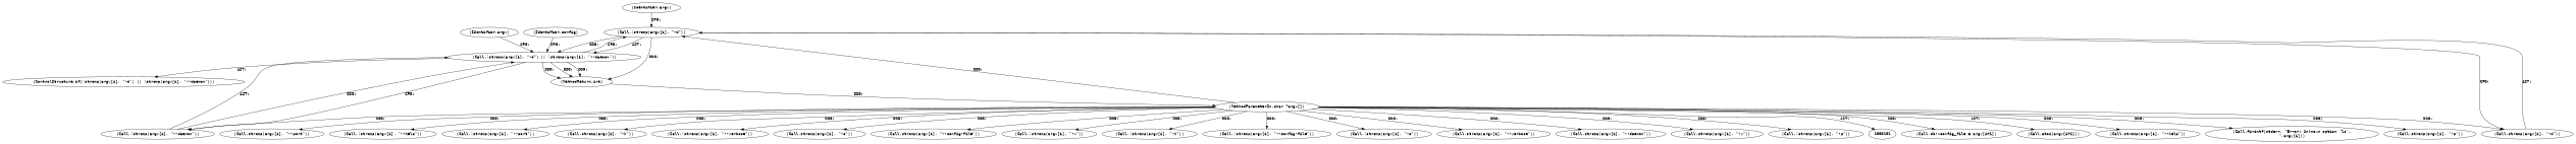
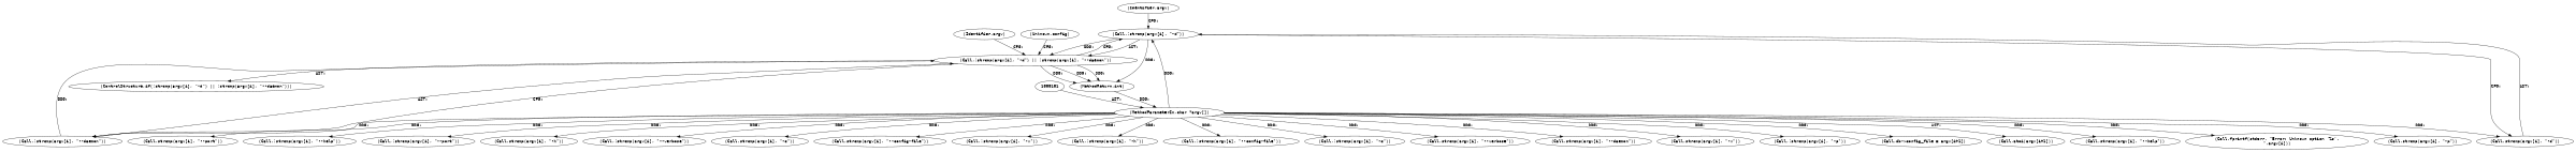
  digraph {
    fontname="DejaVu Sans Mono"
    node [fontname="DejaVu Sans Mono"]
    edge [fontname="DejaVu Sans Mono"]
    n1 [label="(Call,!strcmp(argv[i], \"-d\"))"]
    n2 [label="(Call,!strcmp(argv[i], \"-d\") || !strcmp(argv[i], \"--daemon\"))"]
    n3 [label="(Call,strcmp(argv[i], \"-d\"))"]
    n4 [label="(MethodReturn,int)"]
    n5 [label="(Call,!strcmp(argv[i], \"--daemon\"))"]
    n6 [label="(ControlStructure,if(!strcmp(argv[i], \"-d\") || !strcmp(argv[i], \"--daemon\")))"]
    n7 [label="(MethodParameterIn,char *argv[])"]
    n8 [label="(Call,db->config_file = argv[i+1])"]
    n9 [label="(Call,atoi(argv[i+1]))"]
    n10 [label="(Call,strcmp(argv[i], \"--help\"))"]
    n11 [label="(Call,fprintf(stderr, \"Error: Unknown option '%s'.\n\",argv[i]))"]
    n12 [label="(Call,strcmp(argv[i], \"-p\"))"]
    n13 [label="(Call,strcmp(argv[i], \"--port\"))"]
    n14 [label="(Call,!strcmp(argv[i], \"--help\"))"]
    n15 [label="(Call,!strcmp(argv[i], \"--port\"))"]
    n16 [label="(Call,strcmp(argv[i], \"-h\"))"]
    n17 [label="(Call,!strcmp(argv[i], \"--verbose\"))"]
    n18 [label="(Call,strcmp(argv[i], \"-c\"))"]
    n19 [label="(Call,strcmp(argv[i], \"--config-file\"))"]
    n20 [label="(Call,!strcmp(argv[i], \"-v\"))"]
    n21 [label="(Call,!strcmp(argv[i], \"-h\"))"]
    n22 [label="(Call,!strcmp(argv[i], \"--config-file\"))"]
    n23 [label="(Call,!strcmp(argv[i], \"-c\"))"]
    n24 [label="(Call,strcmp(argv[i], \"--verbose\"))"]
    n25 [label="(Call,strcmp(argv[i], \"--daemon\"))"]
    n26 [label="(Call,strcmp(argv[i], \"-v\"))"]
    n27 [label="(Call,!strcmp(argv[i], \"-p\"))"]
    1000101
    n29 [label="(Identifier,argv)"]
    n30 [label="(Identifier,argv)"]
-   n31 [label="(Identifier,config)"]
+   n31 [label="(Unknown,config)"]
    n1 -> n2 [label="AST: "]
    n1 -> n2 [label="DDG: "]
    n1 -> n3 [label="CFG: "]
    n1 -> n4 [label="DDG: "]
    n2 -> n1 [label="CFG: "]
    n2 -> n4 [label="DDG: "]
    n2 -> n4 [label="DDG: "]
    n2 -> n4 [label="DDG: "]
    n2 -> n5 [label="CFG: "]
    n2 -> n6 [label="AST: "]
    n3 -> n1 [label="AST: "]
    n4 -> n7 [label="DDG: "]
    n5 -> n2 [label="AST: "]
    n5 -> n2 [label="DDG: "]
    n7 -> n1 [label="DDG: "]
    n7 -> n3 [label="DDG: "]
    n7 -> n5 [label="DDG: "]
    n7 -> n8 [label="DDG: "]
    n7 -> n9 [label="AST: "]
    n7 -> n10 [label="DDG: "]
    n7 -> n11 [label="DDG: "]
    n7 -> n12 [label="DDG: "]
    n7 -> n13 [label="DDG: "]
    n7 -> n14 [label="DDG: "]
    n7 -> n15 [label="DDG: "]
    n7 -> n16 [label="DDG: "]
    n7 -> n17 [label="DDG: "]
    n7 -> n18 [label="DDG: "]
    n7 -> n19 [label="DDG: "]
    n7 -> n20 [label="DDG: "]
    n7 -> n21 [label="DDG: "]
    n7 -> n22 [label="DDG: "]
    n7 -> n23 [label="DDG: "]
    n7 -> n24 [label="DDG: "]
    n7 -> n25 [label="DDG: "]
    n7 -> n26 [label="DDG: "]
    n7 -> n27 [label="DDG: "]
-   n7 -> 1000101 [label="AST: "]
+   1000101 -> n7 [label="AST: "]
    n29 -> n1 [label="CFG: "]
    n30 -> n2 [label="CFG: "]
    n31 -> n2 [label="CFG: "]
  }
